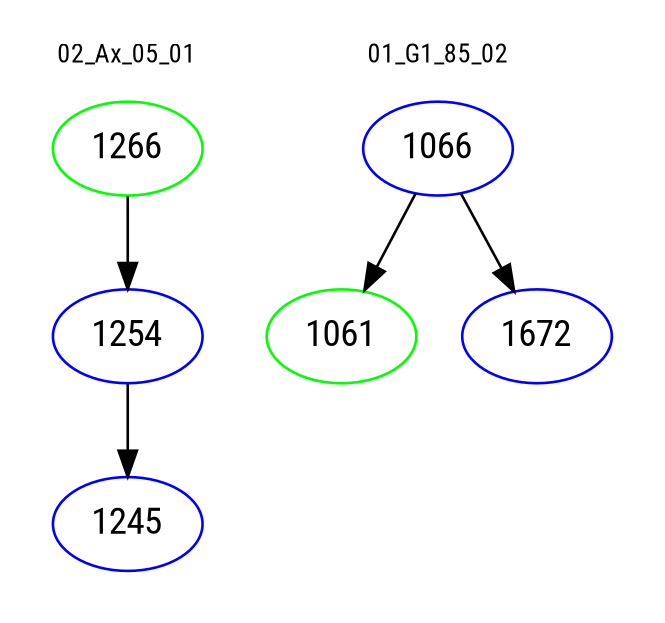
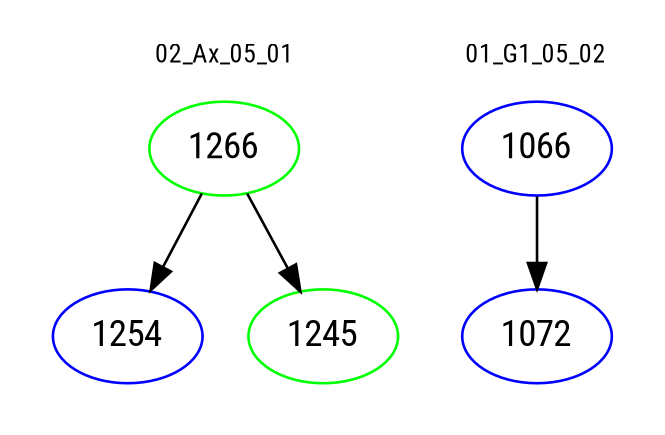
  digraph {
    fontname="Roboto Condensed"
    node [color=blue fontname="Roboto Condensed"]
    edge [color=black fontname="Roboto Condensed"]
    n1 [label=1254]
-   n2 [label=1245]
+   n2 [color=green label=1245]
    n3 [color=green label=1266]
    n4 [label=1066]
-   n5 [color=green label=1061]
-   n6 [label=1672]
+   n6 [label=1072]
    subgraph cluster_1 {
      color=white
      fontsize=10
      label="02_Ax_05_01"
      n1
      n2
      n3
    }
    subgraph cluster_2 {
      color=white
      fontsize=10
-     label="01_G1_85_02"
+     label="01_G1_05_02"
      n4
-     n5
      n6
    }
-   n1 -> n2
+   n3 -> n2
    n3 -> n1
-   n4 -> n5
    n4 -> n6
  }
